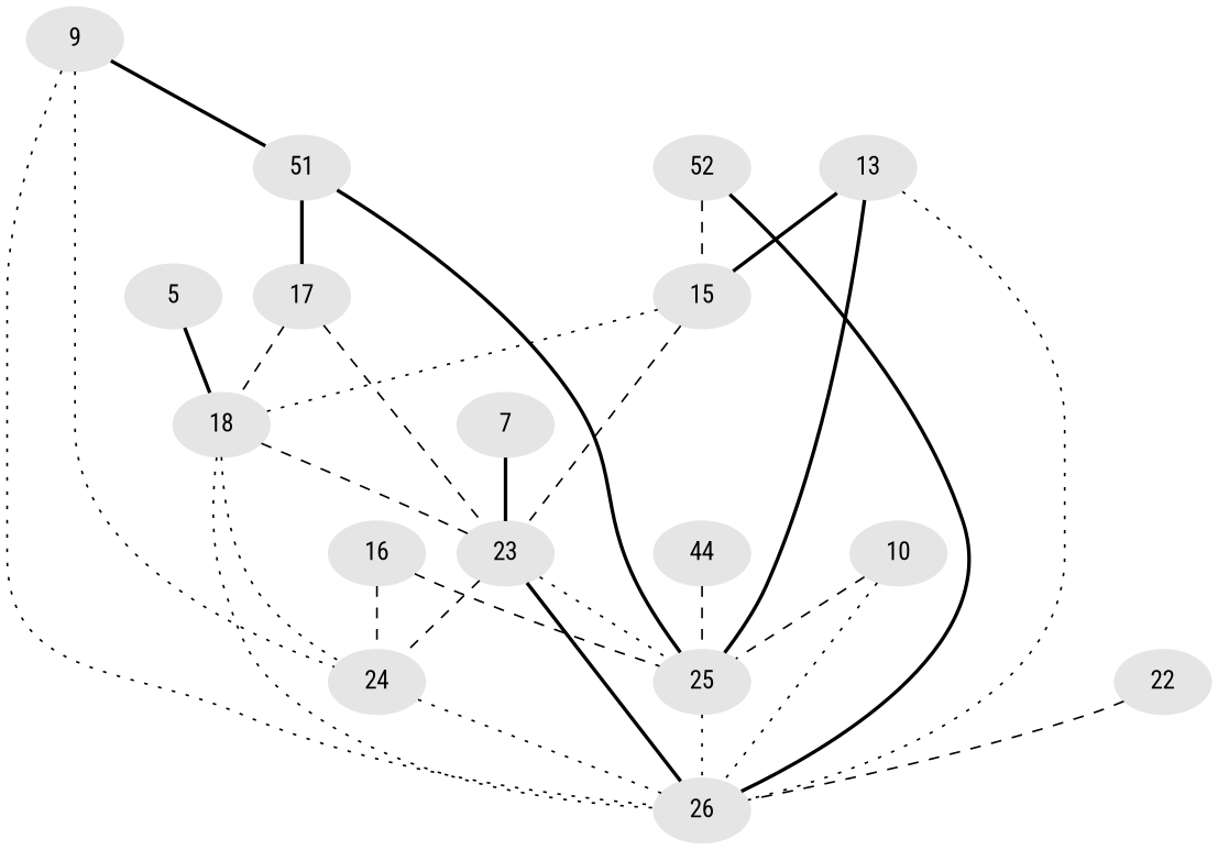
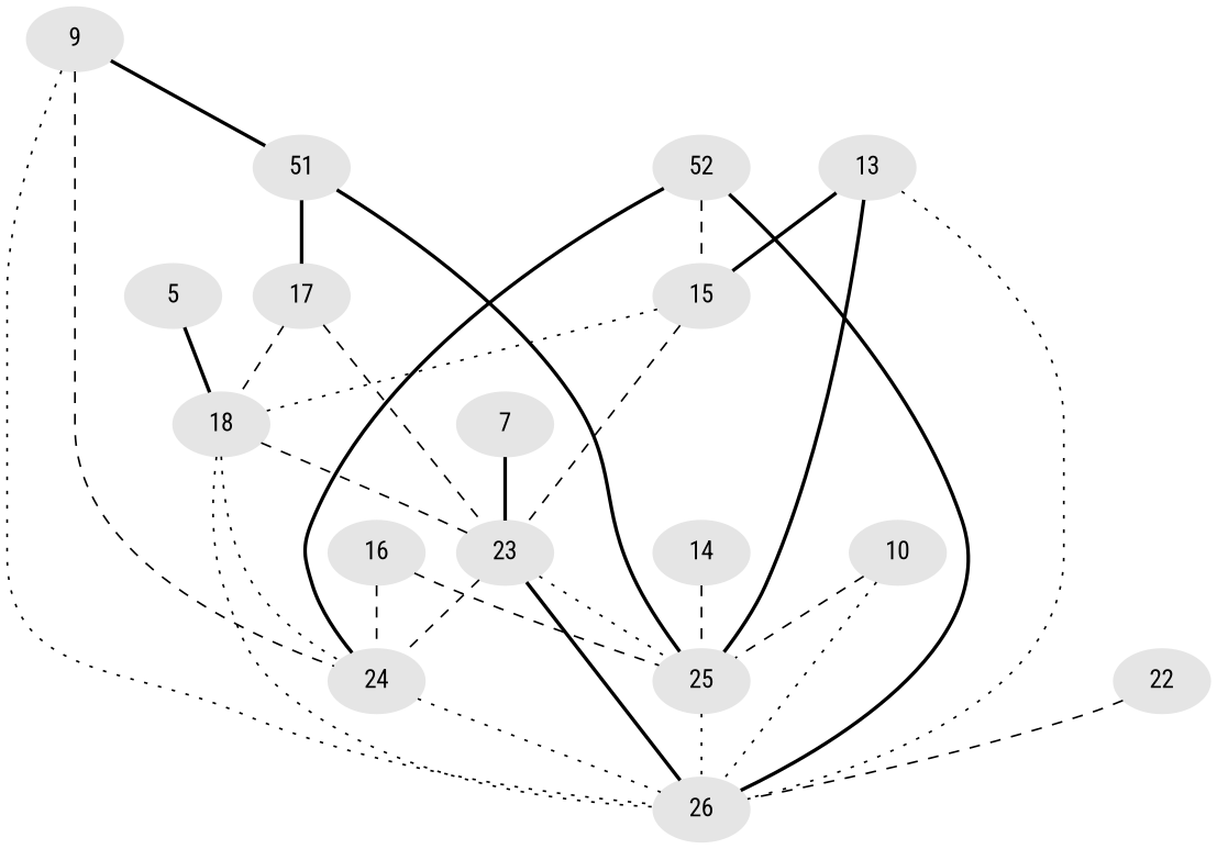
  graph {
    fontname="Roboto Condensed"
    node [color=gray90 fontname="Roboto Condensed" style=filled]
    edge [fontname="Roboto Condensed" style=dashed weight=1.0]
    n1 [label=51]
    9
    24
    26
    18
    23
    5
    7
    25
    17
    10
    n12 [label=52]
    15
    13
-   14 [label=44]
+   14
    16
    22
    n1 -- 25 [style=bold]
    n1 -- 17 [style=bold]
    9 -- n1 [style=bold]
-   9 -- 24 [style=dotted]
+   9 -- 24
    9 -- 26 [style=dotted]
    24 -- 26 [style=dotted]
    18 -- 24 [style=dotted]
    18 -- 26 [style=dotted]
    18 -- 23
    23 -- 24 [weight=2.0]
    23 -- 26 [style=bold]
    23 -- 25 [style=dotted]
    5 -- 18 [style=bold]
    7 -- 23 [style=bold]
    25 -- 26 [style=dotted]
    17 -- 18
    17 -- 23
    10 -- 26 [style=dotted]
    10 -- 25 [weight=2.0]
+   n12 -- 24 [style=bold]
    n12 -- 26 [style=bold]
    n12 -- 15
    15 -- 18 [style=dotted]
    15 -- 23
    13 -- 26 [style=dotted]
    13 -- 25 [style=bold]
    13 -- 15 [style=bold]
    14 -- 25
    16 -- 24
    16 -- 25
    22 -- 26
  }
